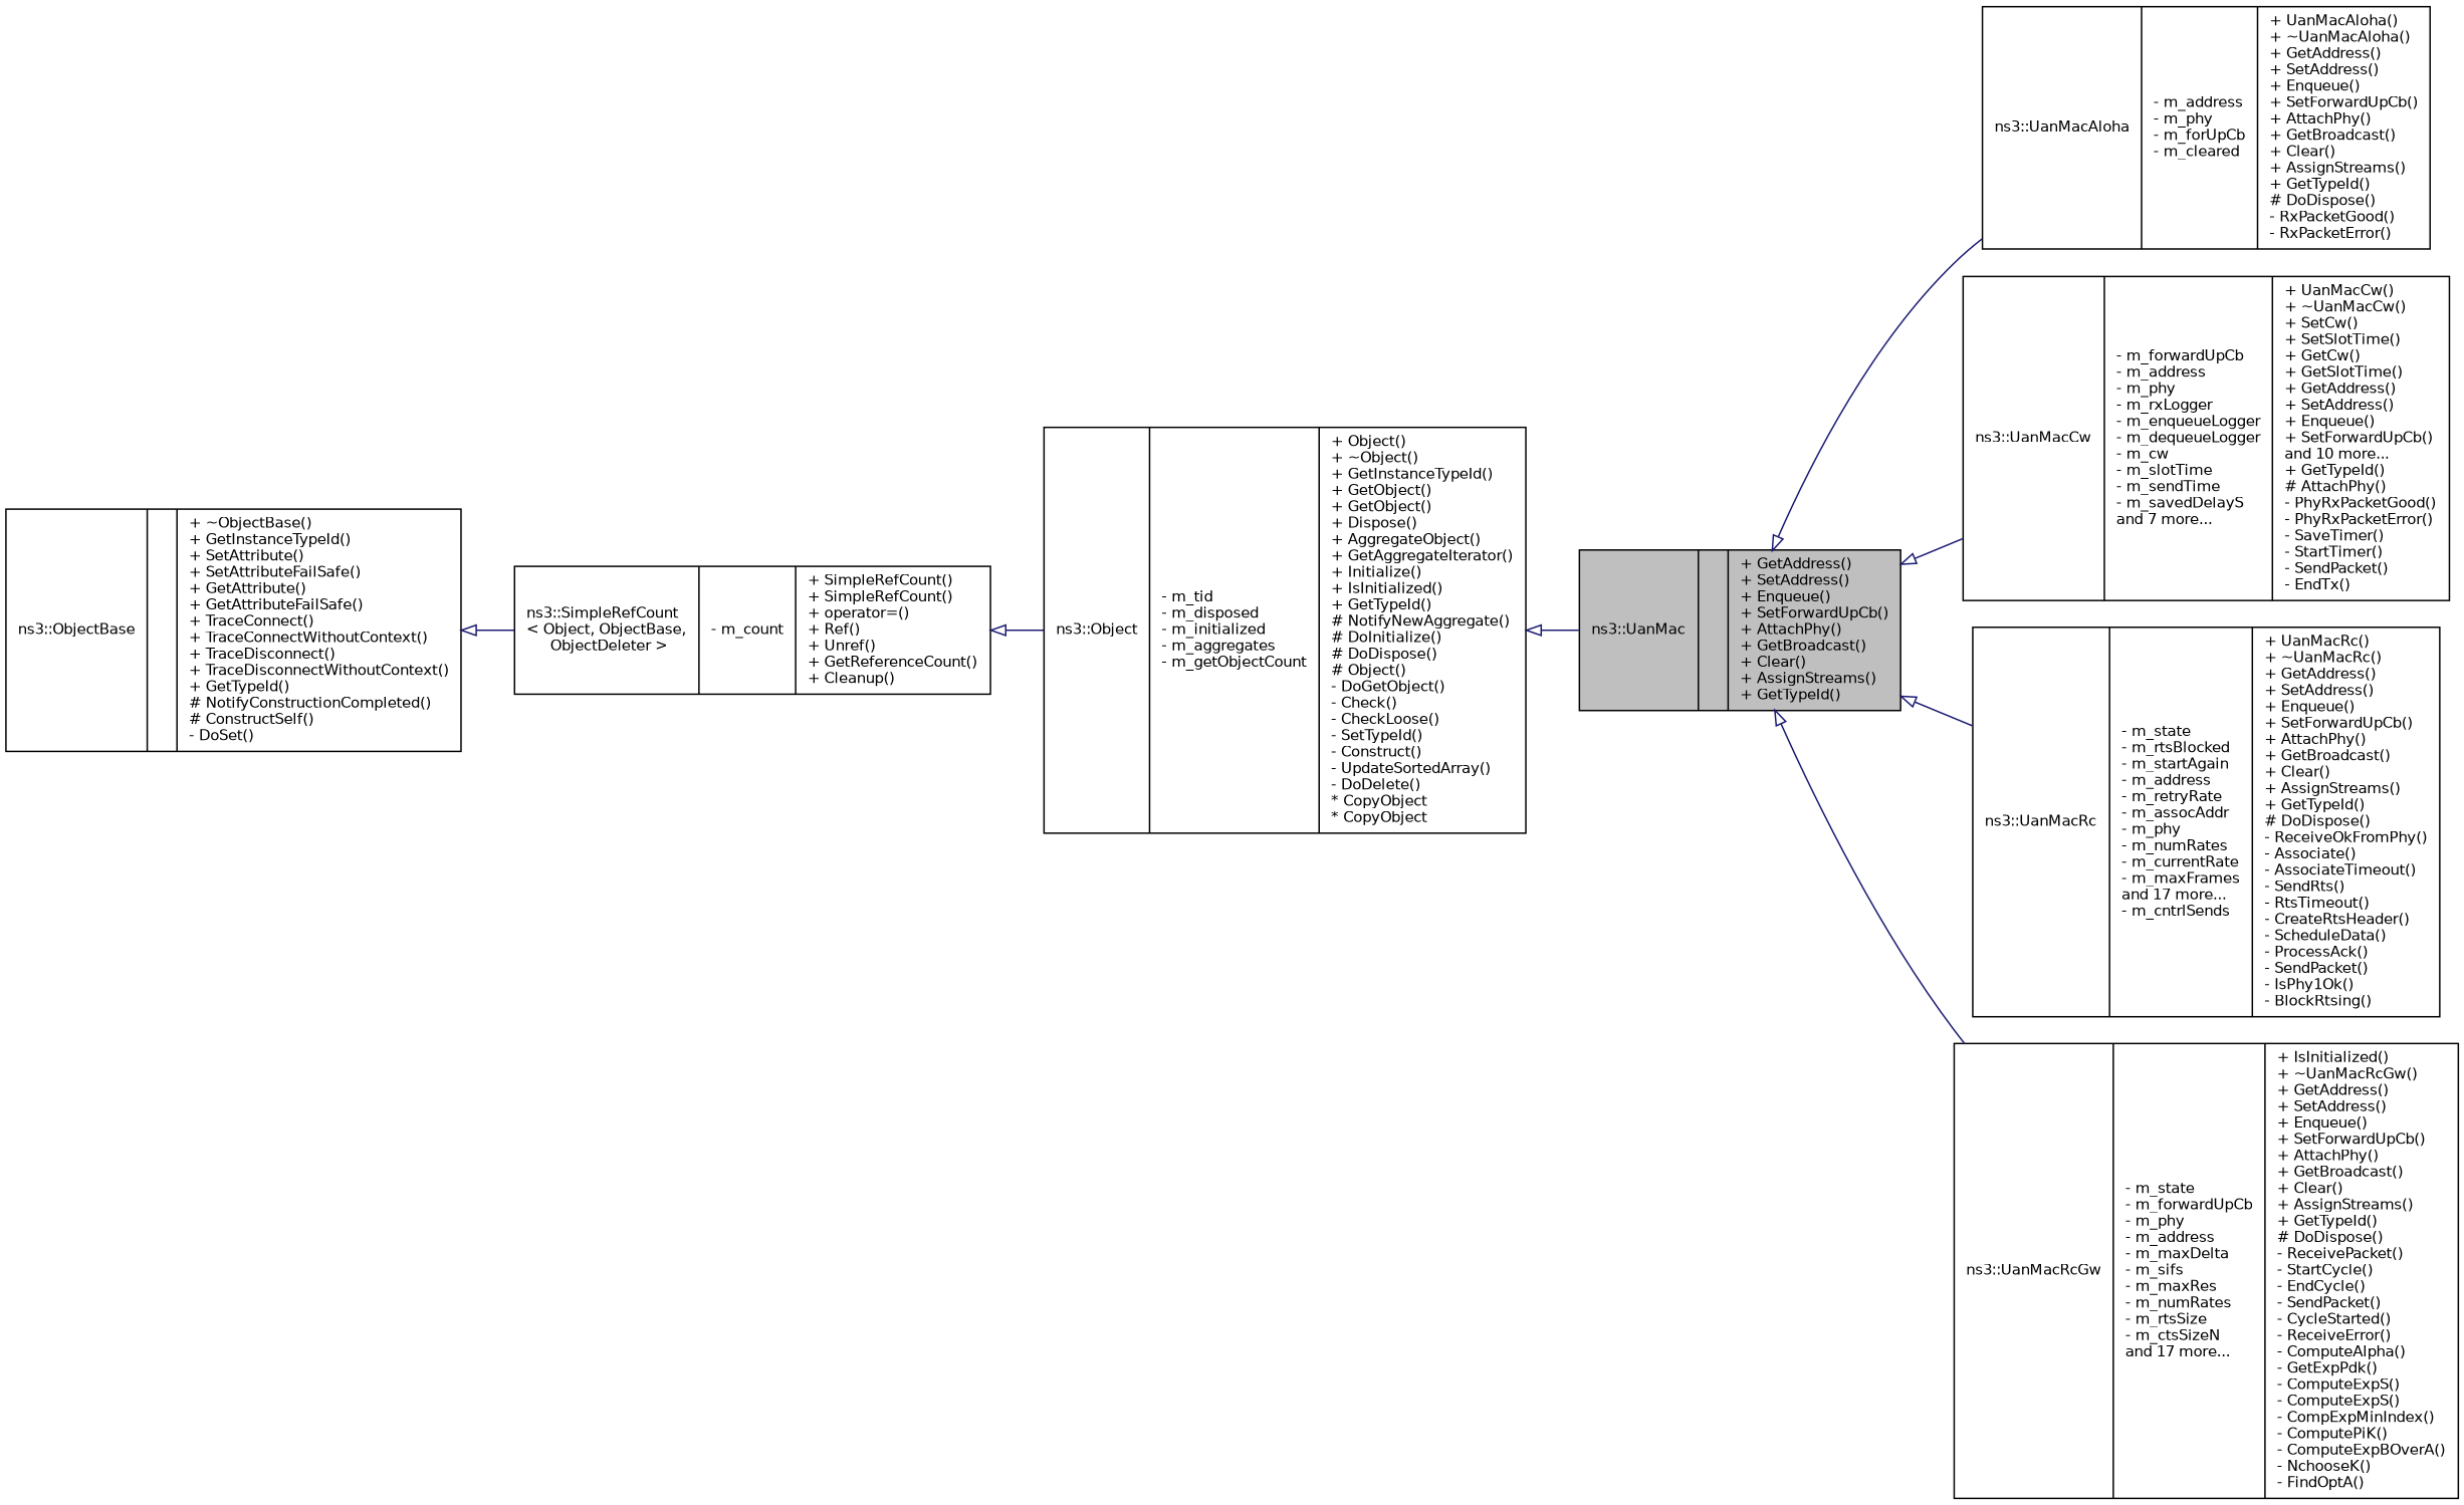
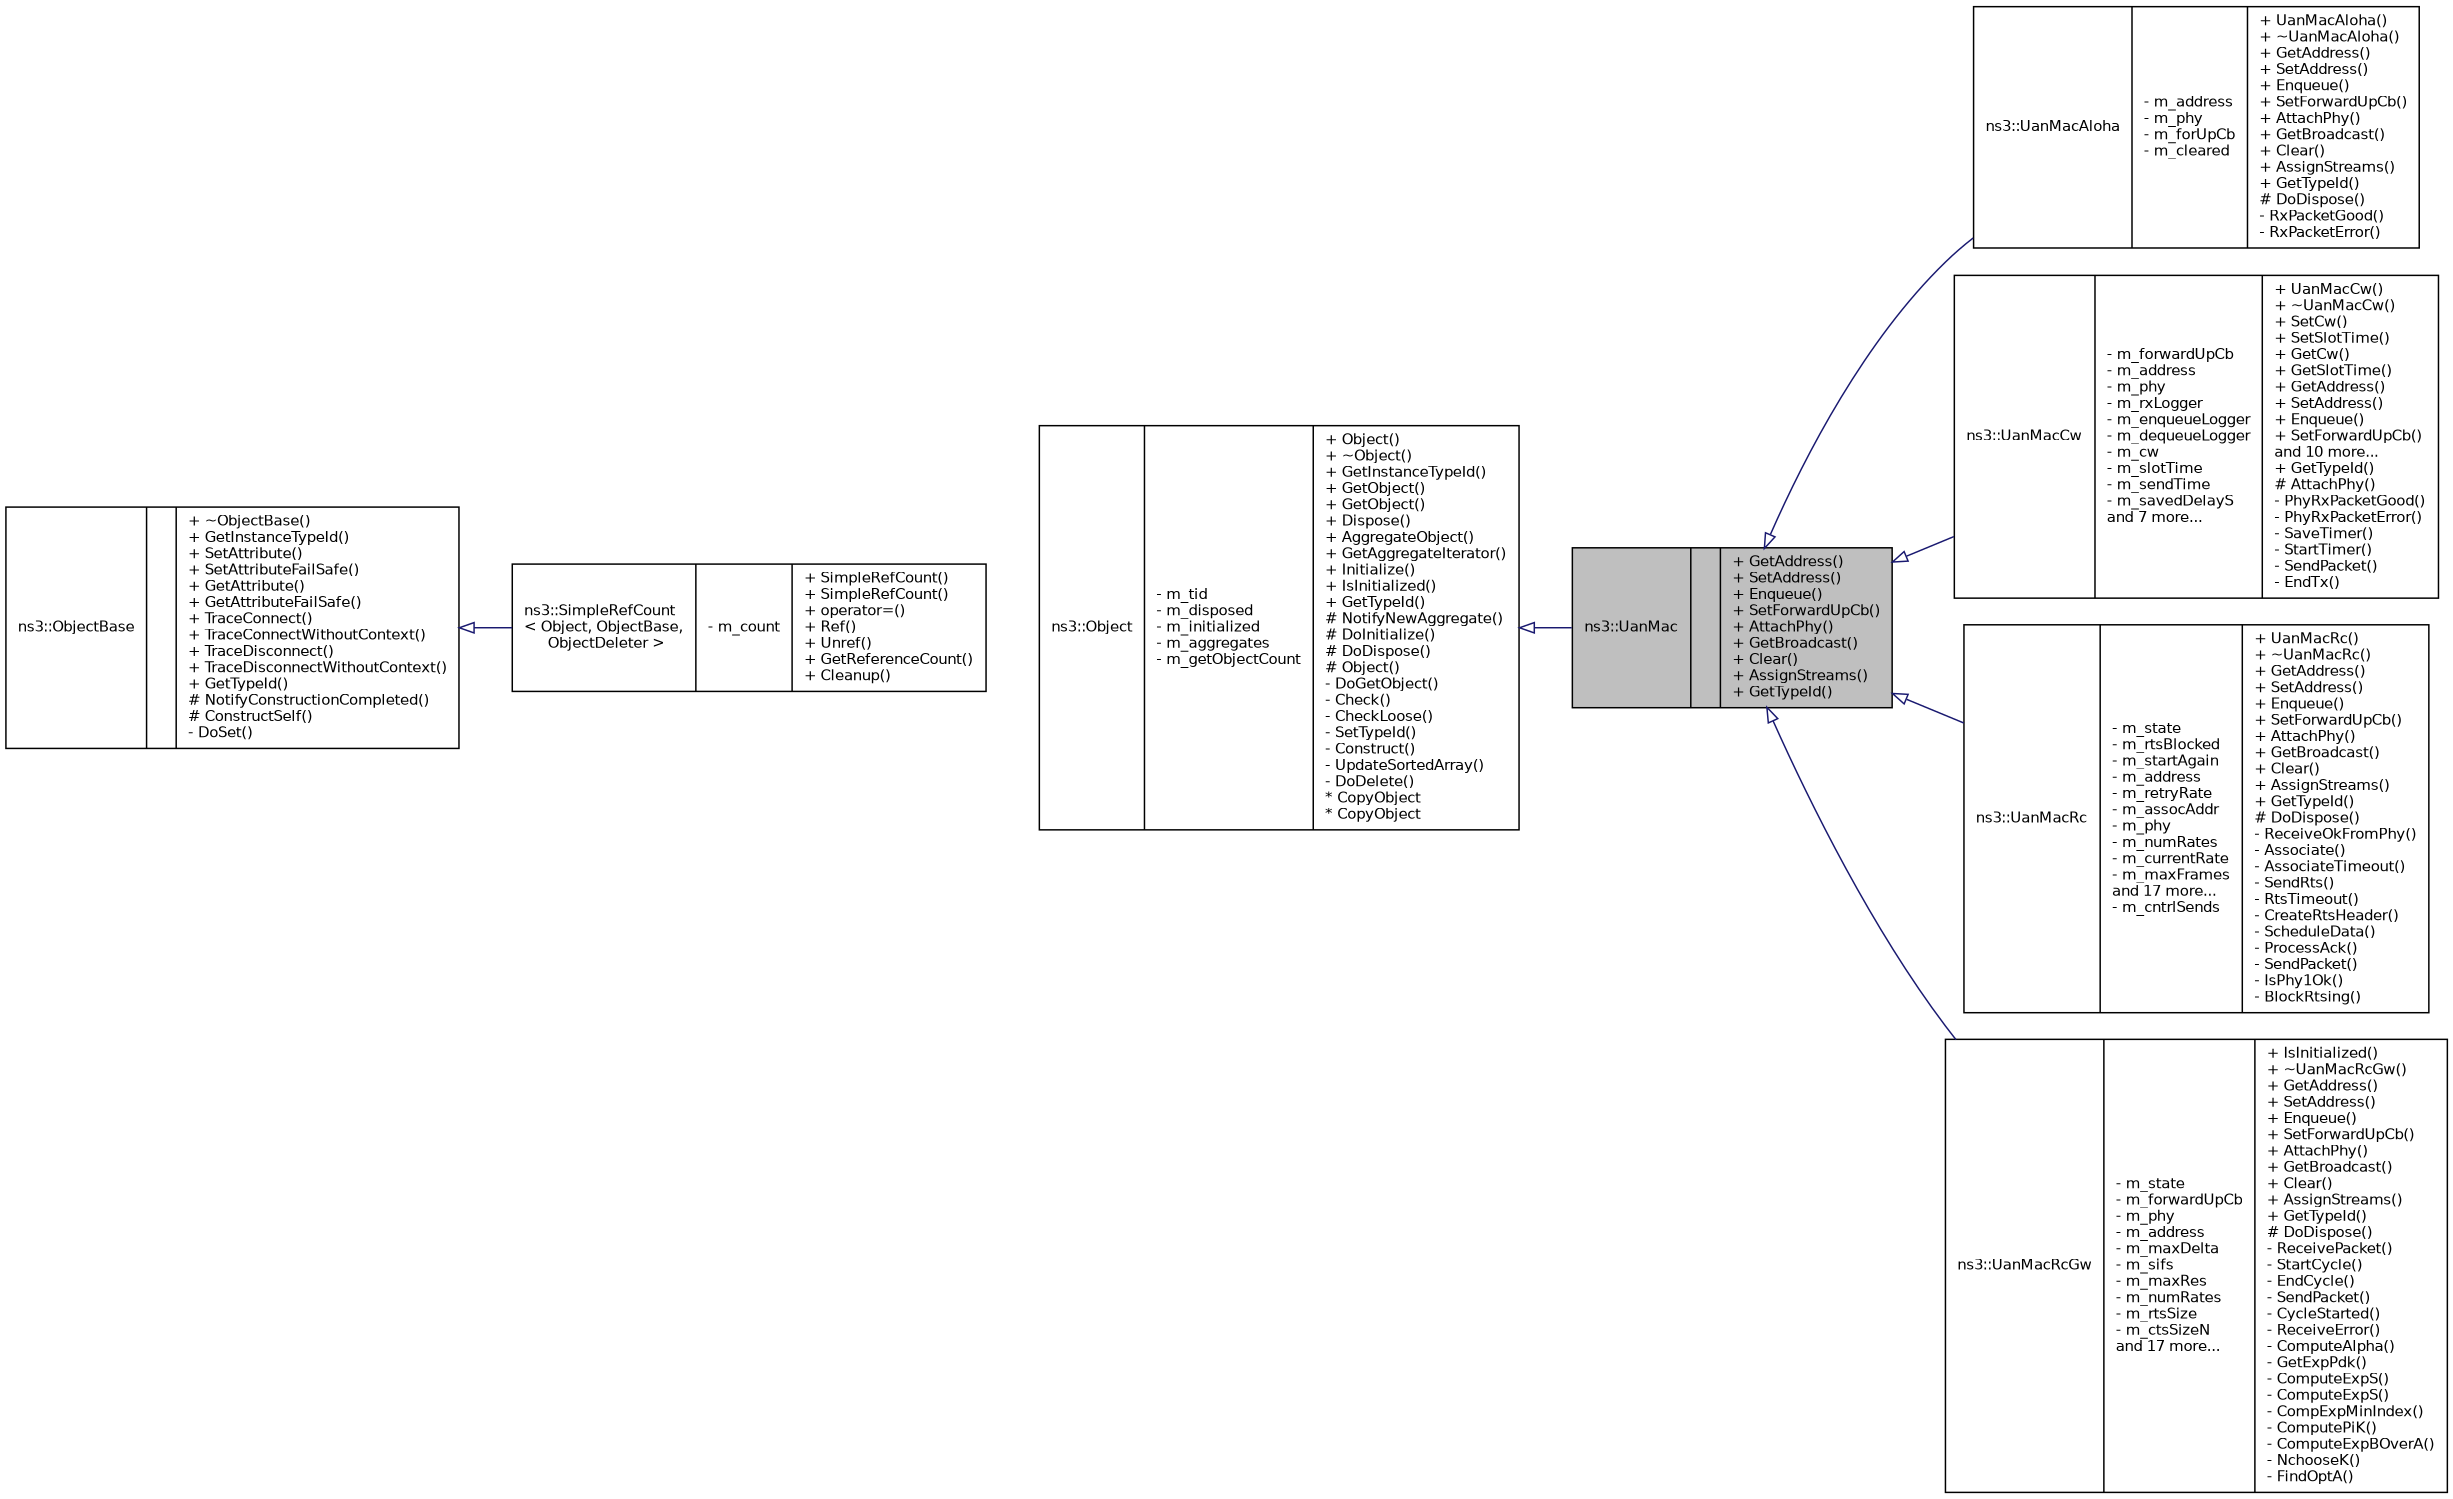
  digraph {
    rankdir=LR
    node [color=black fillcolor=white fontname=Helvetica fontsize=10 shape=record style=filled]
    edge [arrowtail=onormal color=midnightblue dir=back fontname=Helvetica fontsize=10 labelfontname=Helvetica labelfontsize=10 style=solid]
    n1 [fillcolor=grey75 fontcolor=black height=0.2 label="{ns3::UanMac\n||+ GetAddress()\l+ SetAddress()\l+ Enqueue()\l+ SetForwardUpCb()\l+ AttachPhy()\l+ GetBroadcast()\l+ Clear()\l+ AssignStreams()\l+ GetTypeId()\l}" width=0.4]
    n2 [height=0.2 label="{ns3::UanMacAloha\n|- m_address\l- m_phy\l- m_forUpCb\l- m_cleared\l|+ UanMacAloha()\l+ ~UanMacAloha()\l+ GetAddress()\l+ SetAddress()\l+ Enqueue()\l+ SetForwardUpCb()\l+ AttachPhy()\l+ GetBroadcast()\l+ Clear()\l+ AssignStreams()\l+ GetTypeId()\l# DoDispose()\l- RxPacketGood()\l- RxPacketError()\l}" width=0.4]
    n3 [height=0.2 label="{ns3::UanMacCw\n|- m_forwardUpCb\l- m_address\l- m_phy\l- m_rxLogger\l- m_enqueueLogger\l- m_dequeueLogger\l- m_cw\l- m_slotTime\l- m_sendTime\l- m_savedDelayS\land 7 more...\l|+ UanMacCw()\l+ ~UanMacCw()\l+ SetCw()\l+ SetSlotTime()\l+ GetCw()\l+ GetSlotTime()\l+ GetAddress()\l+ SetAddress()\l+ Enqueue()\l+ SetForwardUpCb()\land 10 more...\l+ GetTypeId()\l# AttachPhy()\l- PhyRxPacketGood()\l- PhyRxPacketError()\l- SaveTimer()\l- StartTimer()\l- SendPacket()\l- EndTx()\l}" width=0.4]
    n4 [height=0.2 label="{ns3::UanMacRc\n|- m_state\l- m_rtsBlocked\l- m_startAgain\l- m_address\l- m_retryRate\l- m_assocAddr\l- m_phy\l- m_numRates\l- m_currentRate\l- m_maxFrames\land 17 more...\l- m_cntrlSends\l|+ UanMacRc()\l+ ~UanMacRc()\l+ GetAddress()\l+ SetAddress()\l+ Enqueue()\l+ SetForwardUpCb()\l+ AttachPhy()\l+ GetBroadcast()\l+ Clear()\l+ AssignStreams()\l+ GetTypeId()\l# DoDispose()\l- ReceiveOkFromPhy()\l- Associate()\l- AssociateTimeout()\l- SendRts()\l- RtsTimeout()\l- CreateRtsHeader()\l- ScheduleData()\l- ProcessAck()\l- SendPacket()\l- IsPhy1Ok()\l- BlockRtsing()\l}" width=0.4]
    n5 [height=0.2 label="{ns3::UanMacRcGw\n|- m_state\l- m_forwardUpCb\l- m_phy\l- m_address\l- m_maxDelta\l- m_sifs\l- m_maxRes\l- m_numRates\l- m_rtsSize\l- m_ctsSizeN\land 17 more...\l|+ IsInitialized()\l+ ~UanMacRcGw()\l+ GetAddress()\l+ SetAddress()\l+ Enqueue()\l+ SetForwardUpCb()\l+ AttachPhy()\l+ GetBroadcast()\l+ Clear()\l+ AssignStreams()\l+ GetTypeId()\l# DoDispose()\l- ReceivePacket()\l- StartCycle()\l- EndCycle()\l- SendPacket()\l- CycleStarted()\l- ReceiveError()\l- ComputeAlpha()\l- GetExpPdk()\l- ComputeExpS()\l- ComputeExpS()\l- CompExpMinIndex()\l- ComputePiK()\l- ComputeExpBOverA()\l- NchooseK()\l- FindOptA()\l}" width=0.4]
    n6 [height=0.2 label="{ns3::Object\n|- m_tid\l- m_disposed\l- m_initialized\l- m_aggregates\l- m_getObjectCount\l|+ Object()\l+ ~Object()\l+ GetInstanceTypeId()\l+ GetObject()\l+ GetObject()\l+ Dispose()\l+ AggregateObject()\l+ GetAggregateIterator()\l+ Initialize()\l+ IsInitialized()\l+ GetTypeId()\l# NotifyNewAggregate()\l# DoInitialize()\l# DoDispose()\l# Object()\l- DoGetObject()\l- Check()\l- CheckLoose()\l- SetTypeId()\l- Construct()\l- UpdateSortedArray()\l- DoDelete()\l* CopyObject\l* CopyObject\l}" width=0.4]
    n7 [height=0.2 label="{ns3::SimpleRefCount\l\< Object, ObjectBase,\l ObjectDeleter \>\n|- m_count\l|+ SimpleRefCount()\l+ SimpleRefCount()\l+ operator=()\l+ Ref()\l+ Unref()\l+ GetReferenceCount()\l+ Cleanup()\l}" width=0.4]
    n8 [height=0.2 label="{ns3::ObjectBase\n||+ ~ObjectBase()\l+ GetInstanceTypeId()\l+ SetAttribute()\l+ SetAttributeFailSafe()\l+ GetAttribute()\l+ GetAttributeFailSafe()\l+ TraceConnect()\l+ TraceConnectWithoutContext()\l+ TraceDisconnect()\l+ TraceDisconnectWithoutContext()\l+ GetTypeId()\l# NotifyConstructionCompleted()\l# ConstructSelf()\l- DoSet()\l}" width=0.4]
    n1 -> n2
    n1 -> n3
    n1 -> n4
    n1 -> n5
    n6 -> n1
-   n7 -> n6
    n8 -> n7
  }
